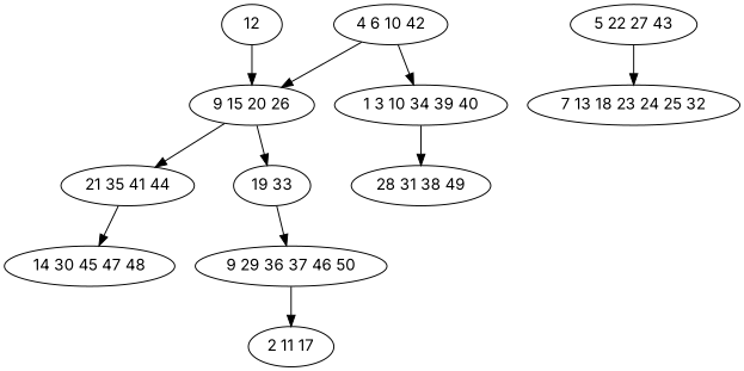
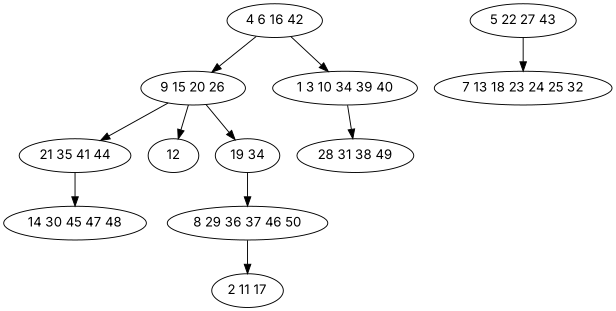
  digraph {
    fontname=Inter
    node [fontname=Inter]
    edge [fontname=Inter]
-   n1 [label="4 6 10 42"]
+   n1 [label="4 6 16 42"]
    n2 [label="9 15 20 26"]
    n3 [label="1 3 10 34 39 40"]
    n4 [label="21 35 41 44"]
    n5 [label=12]
-   n6 [label="19 33"]
+   n6 [label="19 34"]
    n7 [label="5 22 27 43"]
    n8 [label="7 13 18 23 24 25 32"]
    n9 [label="28 31 38 49"]
    n10 [label="14 30 45 47 48"]
-   n11 [label="9 29 36 37 46 50"]
+   n11 [label="8 29 36 37 46 50"]
    n12 [label="2 11 17"]
    n1 -> n2
    n1 -> n3
    n2 -> n4
-   n5 -> n2
+   n2 -> n5
    n2 -> n6
    n3 -> n9
    n4 -> n10
    n6 -> n11
    n7 -> n8
    n11 -> n12
  }
